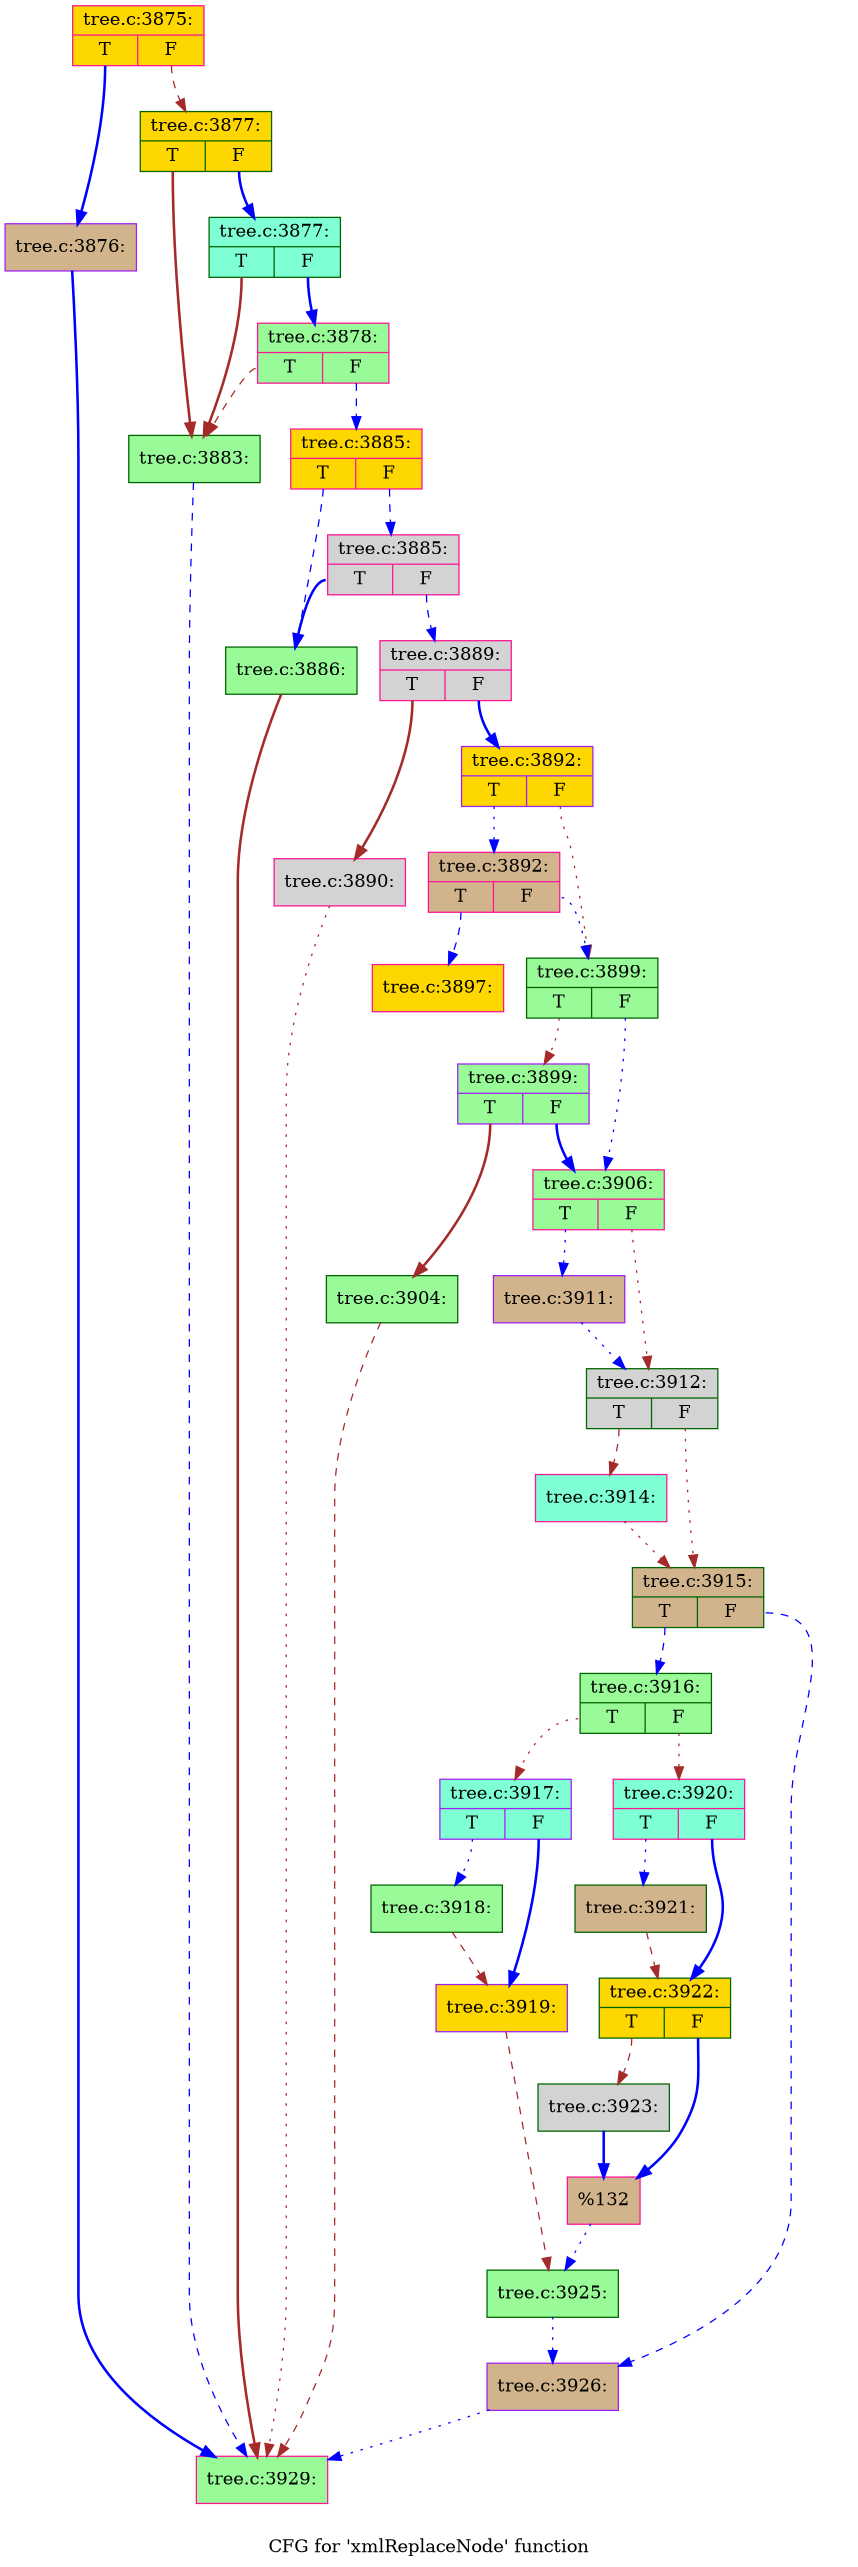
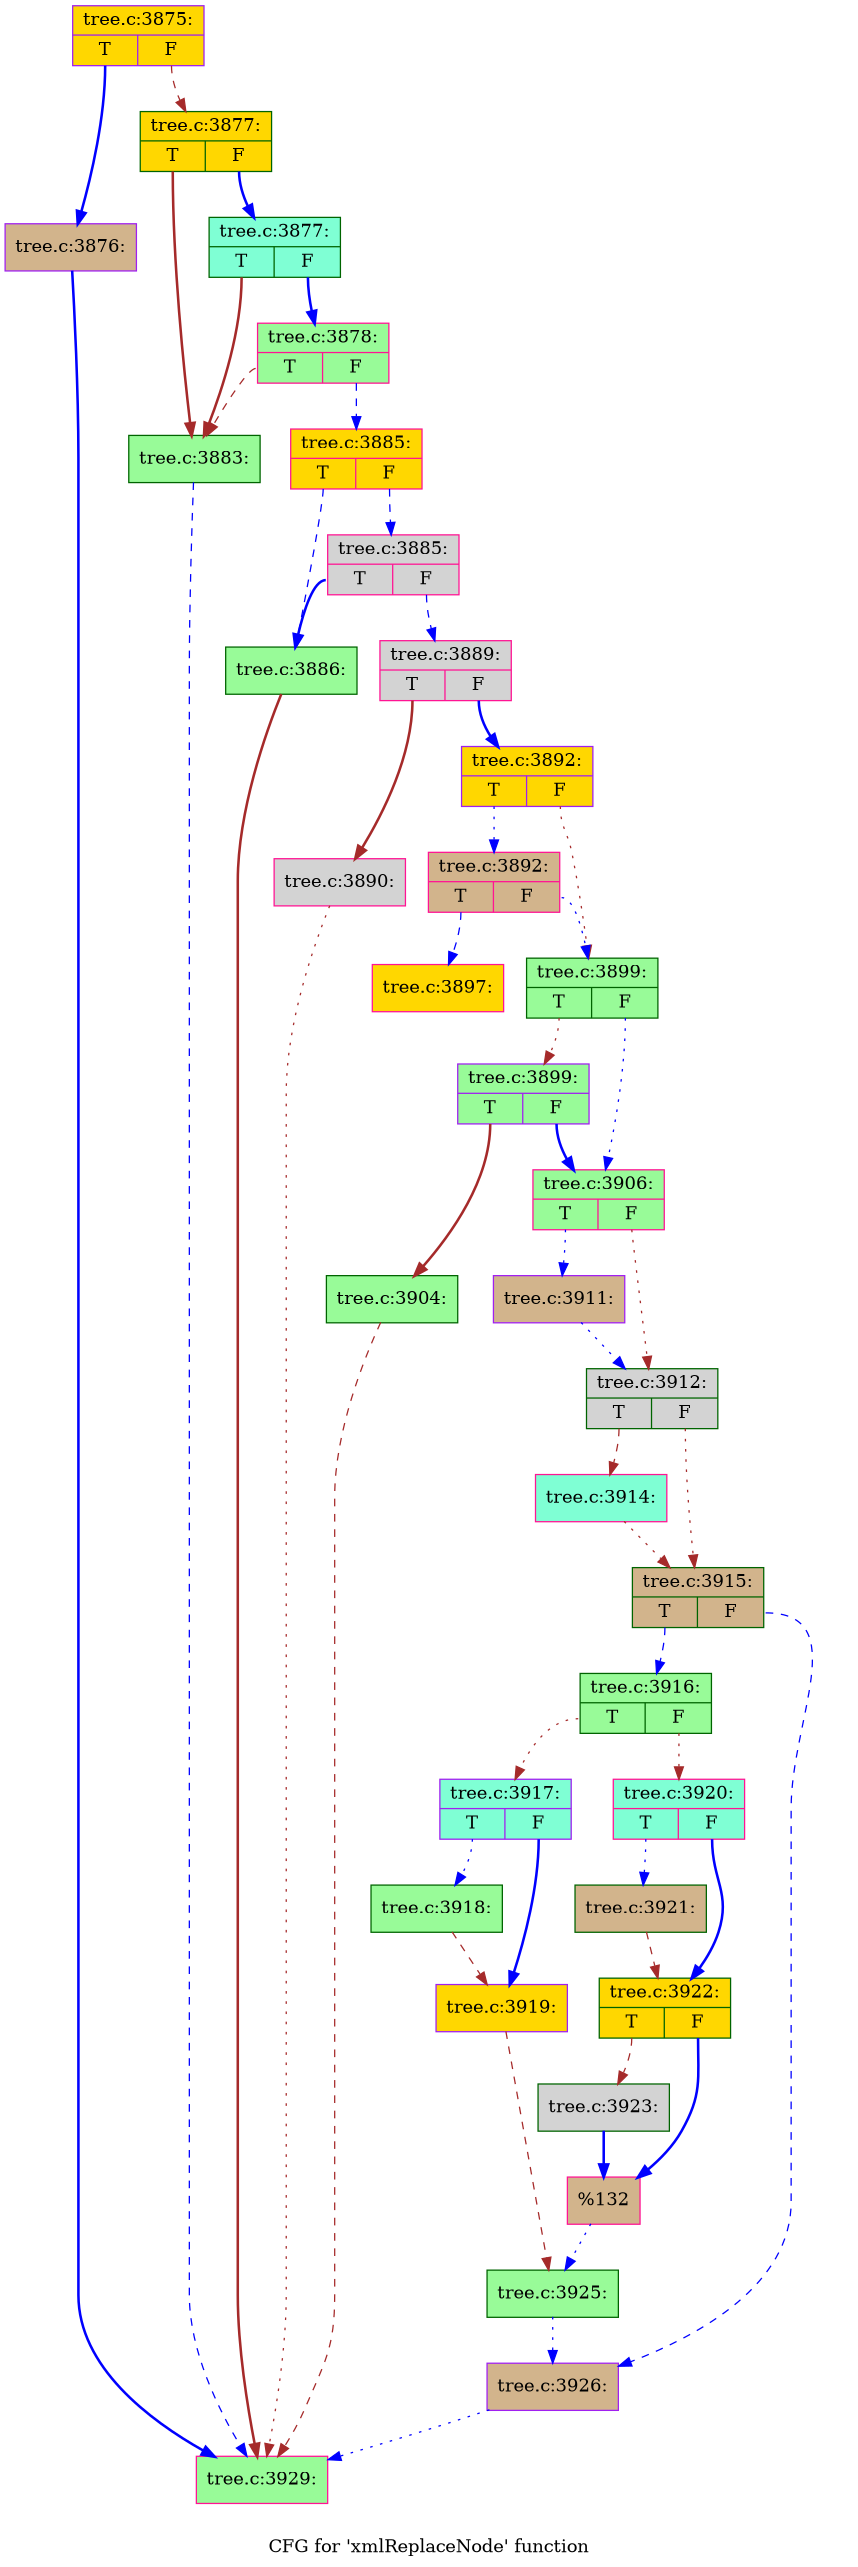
  digraph {
    label="CFG for 'xmlReplaceNode' function"
    node [color=darkgreen fillcolor=palegreen shape=record style=filled]
    edge [color=blue style=dotted tailport=s0]
-   n1 [color=deeppink fillcolor=gold label="{tree.c:3875:|{<s0>T|<s1>F}}"]
+   n1 [color=purple fillcolor=gold label="{tree.c:3875:|{<s0>T|<s1>F}}"]
    n2 [color=purple fillcolor=tan label="{tree.c:3876:}"]
    n3 [fillcolor=gold label="{tree.c:3877:|{<s0>T|<s1>F}}"]
    n4 [color=deeppink label="{tree.c:3929:}"]
    n5 [label="{tree.c:3883:}"]
    n6 [fillcolor=aquamarine label="{tree.c:3877:|{<s0>T|<s1>F}}"]
    n7 [color=deeppink label="{tree.c:3878:|{<s0>T|<s1>F}}"]
    n8 [color=deeppink fillcolor=gold label="{tree.c:3885:|{<s0>T|<s1>F}}"]
    n9 [label="{tree.c:3886:}"]
    n10 [color=deeppink fillcolor=lightgrey label="{tree.c:3885:|{<s0>T|<s1>F}}"]
    n11 [color=deeppink fillcolor=lightgrey label="{tree.c:3889:|{<s0>T|<s1>F}}"]
    n12 [color=deeppink fillcolor=lightgrey label="{tree.c:3890:}"]
    n13 [color=purple fillcolor=gold label="{tree.c:3892:|{<s0>T|<s1>F}}"]
    n14 [color=deeppink fillcolor=tan label="{tree.c:3892:|{<s0>T|<s1>F}}"]
    n15 [label="{tree.c:3899:|{<s0>T|<s1>F}}"]
    n16 [color=deeppink fillcolor=gold label="{tree.c:3897:}"]
    n17 [color=purple label="{tree.c:3899:|{<s0>T|<s1>F}}"]
    n18 [color=deeppink label="{tree.c:3906:|{<s0>T|<s1>F}}"]
    n19 [label="{tree.c:3904:}"]
    n20 [color=purple fillcolor=tan label="{tree.c:3911:}"]
    n21 [fillcolor=lightgrey label="{tree.c:3912:|{<s0>T|<s1>F}}"]
    n22 [color=deeppink fillcolor=aquamarine label="{tree.c:3914:}"]
    n23 [fillcolor=tan label="{tree.c:3915:|{<s0>T|<s1>F}}"]
    n24 [label="{tree.c:3916:|{<s0>T|<s1>F}}"]
    n25 [color=purple fillcolor=tan label="{tree.c:3926:}"]
    n26 [color=purple fillcolor=aquamarine label="{tree.c:3917:|{<s0>T|<s1>F}}"]
    n27 [color=deeppink fillcolor=aquamarine label="{tree.c:3920:|{<s0>T|<s1>F}}"]
    n28 [label="{tree.c:3918:}"]
    n29 [color=purple fillcolor=gold label="{tree.c:3919:}"]
    n30 [fillcolor=tan label="{tree.c:3921:}"]
    n31 [fillcolor=gold label="{tree.c:3922:|{<s0>T|<s1>F}}"]
    n32 [label="{tree.c:3925:}"]
    n33 [fillcolor=lightgrey label="{tree.c:3923:}"]
    n34 [color=deeppink fillcolor=tan label="{%132}"]
    n1 -> n2 [style=bold]
    n1 -> n3 [color=brown style=dashed tailport=s1]
    n2 -> n4 [style=bold]
    n3 -> n5 [color=brown style=bold]
    n3 -> n6 [style=bold tailport=s1]
    n5 -> n4 [style=dashed]
    n6 -> n5 [color=brown style=bold]
    n6 -> n7 [style=bold tailport=s1]
    n7 -> n5 [color=brown style=dashed]
    n7 -> n8 [style=dashed tailport=s1]
    n8 -> n9 [style=dashed]
    n8 -> n10 [style=dashed tailport=s1]
    n9 -> n4 [color=brown style=bold]
    n10 -> n9 [style=bold]
    n10 -> n11 [style=dashed tailport=s1]
    n11 -> n12 [color=brown style=bold]
    n11 -> n13 [style=bold tailport=s1]
    n12 -> n4 [color=brown]
    n13 -> n14
    n13 -> n15 [color=brown tailport=s1]
    n14 -> n15 [tailport=s1]
    n14 -> n16 [style=dashed]
    n15 -> n17 [color=brown]
    n15 -> n18 [tailport=s1]
    n17 -> n18 [style=bold tailport=s1]
    n17 -> n19 [color=brown style=bold]
    n18 -> n20
    n18 -> n21 [color=brown tailport=s1]
    n19 -> n4 [color=brown style=dashed]
    n20 -> n21
    n21 -> n22 [color=brown style=dashed]
    n21 -> n23 [color=brown tailport=s1]
    n22 -> n23 [color=brown]
    n23 -> n24 [style=dashed]
    n23 -> n25 [style=dashed tailport=s1]
    n24 -> n26 [color=brown]
    n24 -> n27 [color=brown tailport=s1]
    n25 -> n4
    n26 -> n28
    n26 -> n29 [style=bold tailport=s1]
    n27 -> n30
    n27 -> n31 [style=bold tailport=s1]
    n28 -> n29 [color=brown style=dashed]
    n29 -> n32 [color=brown style=dashed]
    n30 -> n31 [color=brown style=dashed]
    n31 -> n33 [color=brown style=dashed]
    n31 -> n34 [style=bold tailport=s1]
    n32 -> n25
    n33 -> n34 [style=bold]
    n34 -> n32
  }
